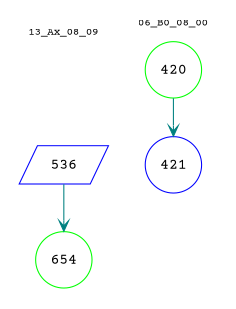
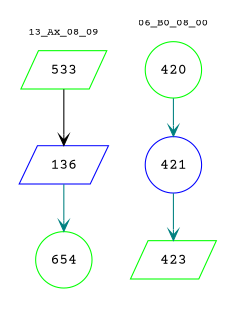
  digraph {
    fontname="Courier Prime"
    node [color=green fontname="Courier Prime" shape=parallelogram]
    edge [arrowhead=vee color=teal fontname="Courier Prime"]
-   n2 [color=blue label=536]
+   n1 [label=533]
+   n2 [color=blue label=136]
    n3 [label=654 shape=circle]
    n4 [label=420 shape=circle]
    n5 [color=blue label=421 shape=circle]
+   n6 [label=423]
    subgraph cluster_1 {
      color=white
      fontsize=10
      label="13_Ax_08_09"
+     n1
      n2
      n3
    }
    subgraph cluster_2 {
      color=white
      fontsize=10
      label="06_B0_08_00"
      n4
      n5
+     n6
    }
+   n1 -> n2 [color=black]
    n2 -> n3
    n4 -> n5
+   n5 -> n6
  }
